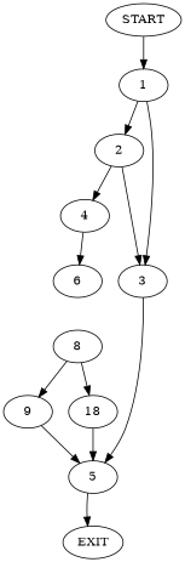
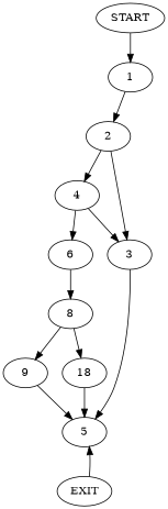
  digraph {
    n1 [label=START]
    1
    2
    3
    n5 [label=EXIT]
    4
    5
    6
    8
    9
    n11 [label=18]
    n1 -> 1
    1 -> 2
-   1 -> 3
+   4 -> 3
    2 -> 3
    2 -> 4
    3 -> 5
    4 -> 6
-   5 -> n5
+   n5 -> 5
+   6 -> 8
    8 -> 9
    8 -> n11
    9 -> 5
    n11 -> 5
  }
